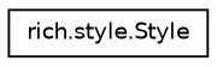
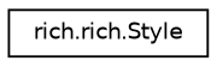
  digraph {
    rankdir=LR
-   n1 [color=black fillcolor=white fontname=Helvetica fontsize=10 height=0.2 label="rich.style.Style" shape=record style=filled width=0.4]
+   n1 [color=black fillcolor=white fontname=Helvetica fontsize=10 height=0.2 label="rich.rich.Style" shape=record style=filled width=0.4]
  }
